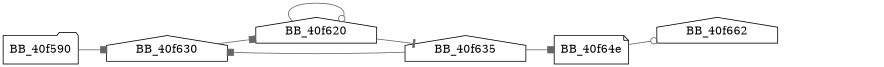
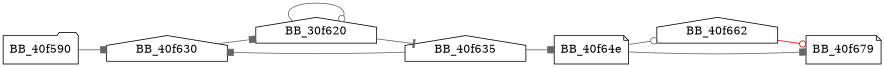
  digraph {
    rankdir=LR
    node [shape=house]
    edge [arrowhead=box color=gray40]
    BB_40f590 [shape=folder]
    n2 [label=BB_40f630]
-   BB_40f620
+   BB_40f620 [label=BB_30f620]
    BB_40f635
    BB_40f64e [shape=note]
    BB_40f662
+   BB_40f679 [shape=note]
    BB_40f590 -> n2
    n2 -> BB_40f620
    BB_40f620 -> BB_40f620 [arrowhead=odot]
    BB_40f620 -> BB_40f635 [arrowhead=tee]
    BB_40f635 -> n2
    BB_40f635 -> BB_40f64e
    BB_40f64e -> BB_40f662 [arrowhead=odot]
+   BB_40f64e -> BB_40f679
+   BB_40f662 -> BB_40f679 [arrowhead=odot color=red]
  }
